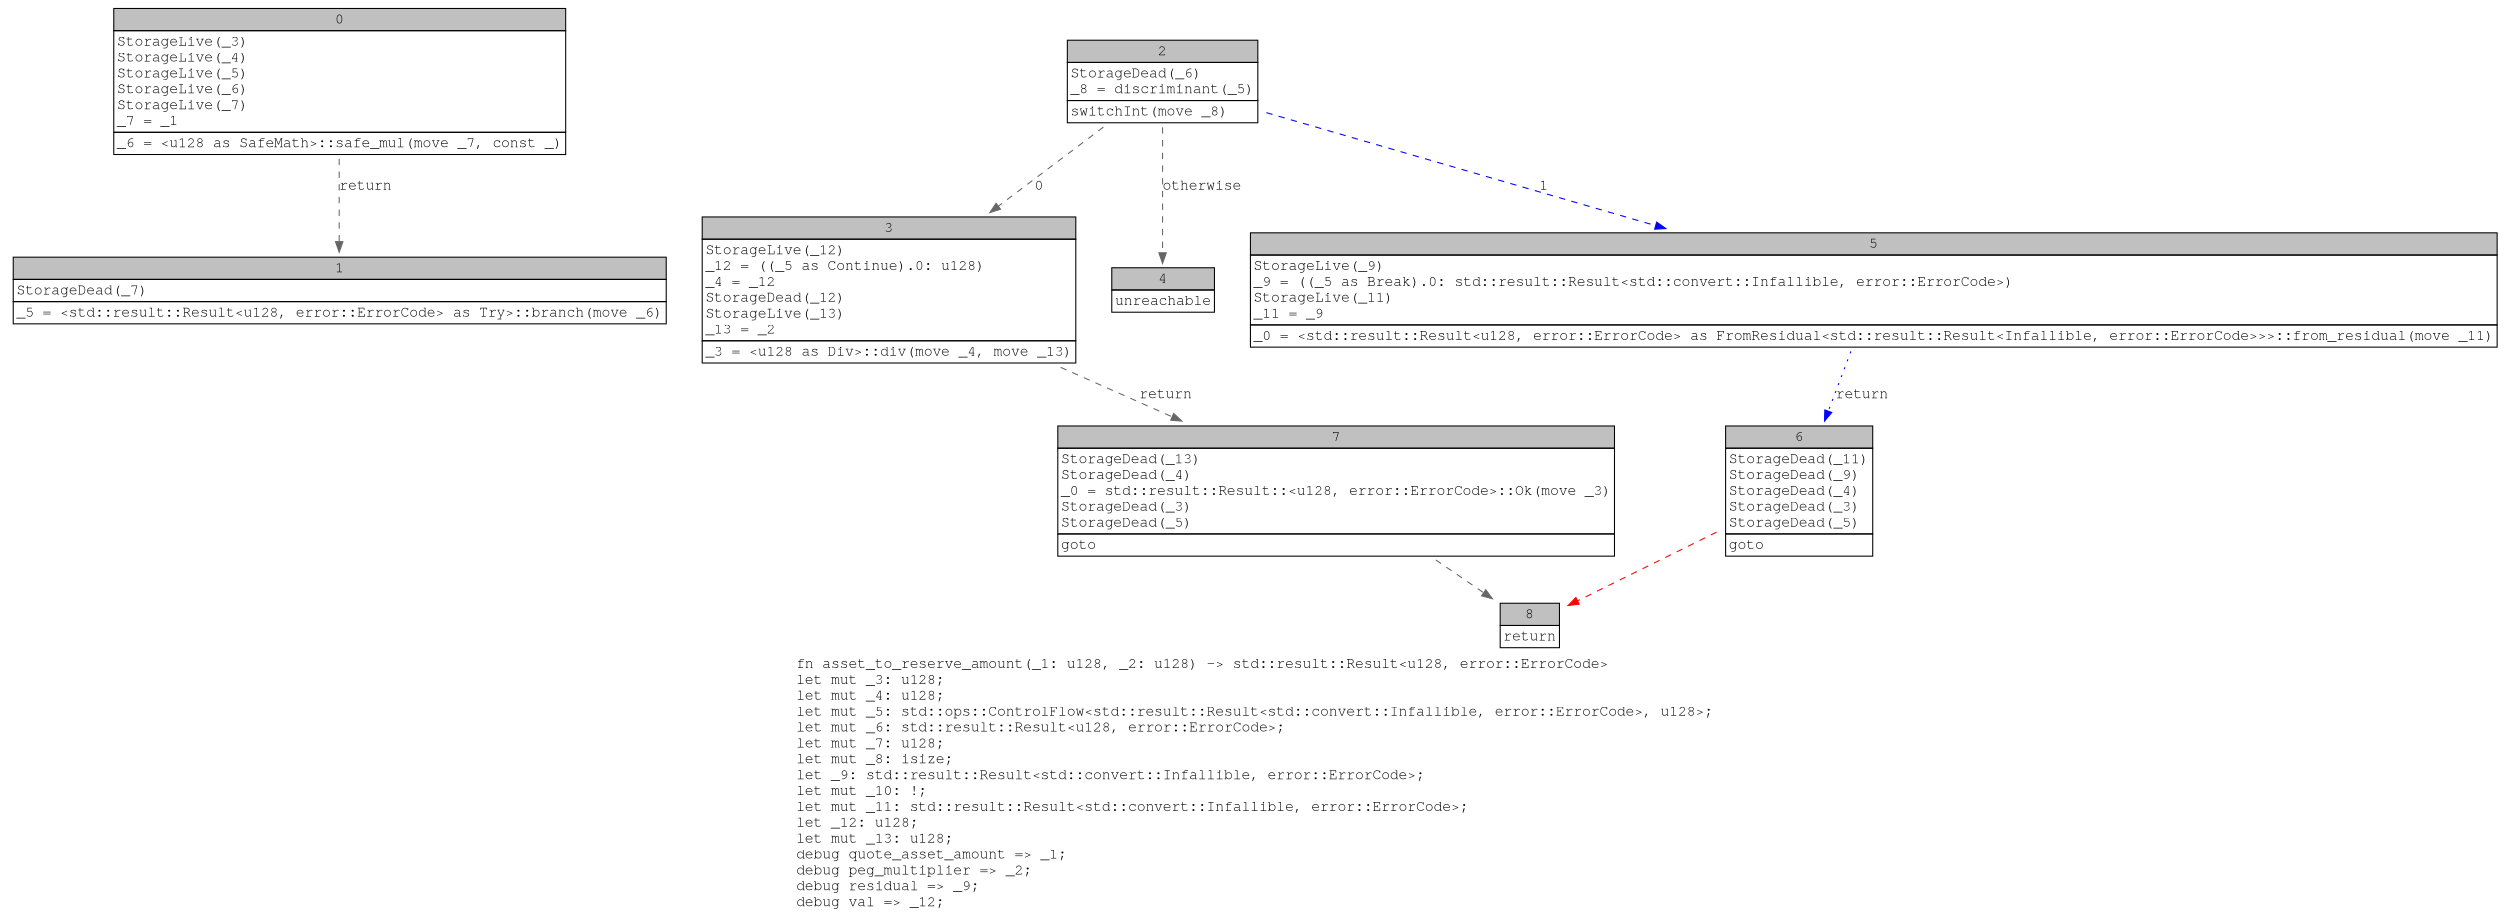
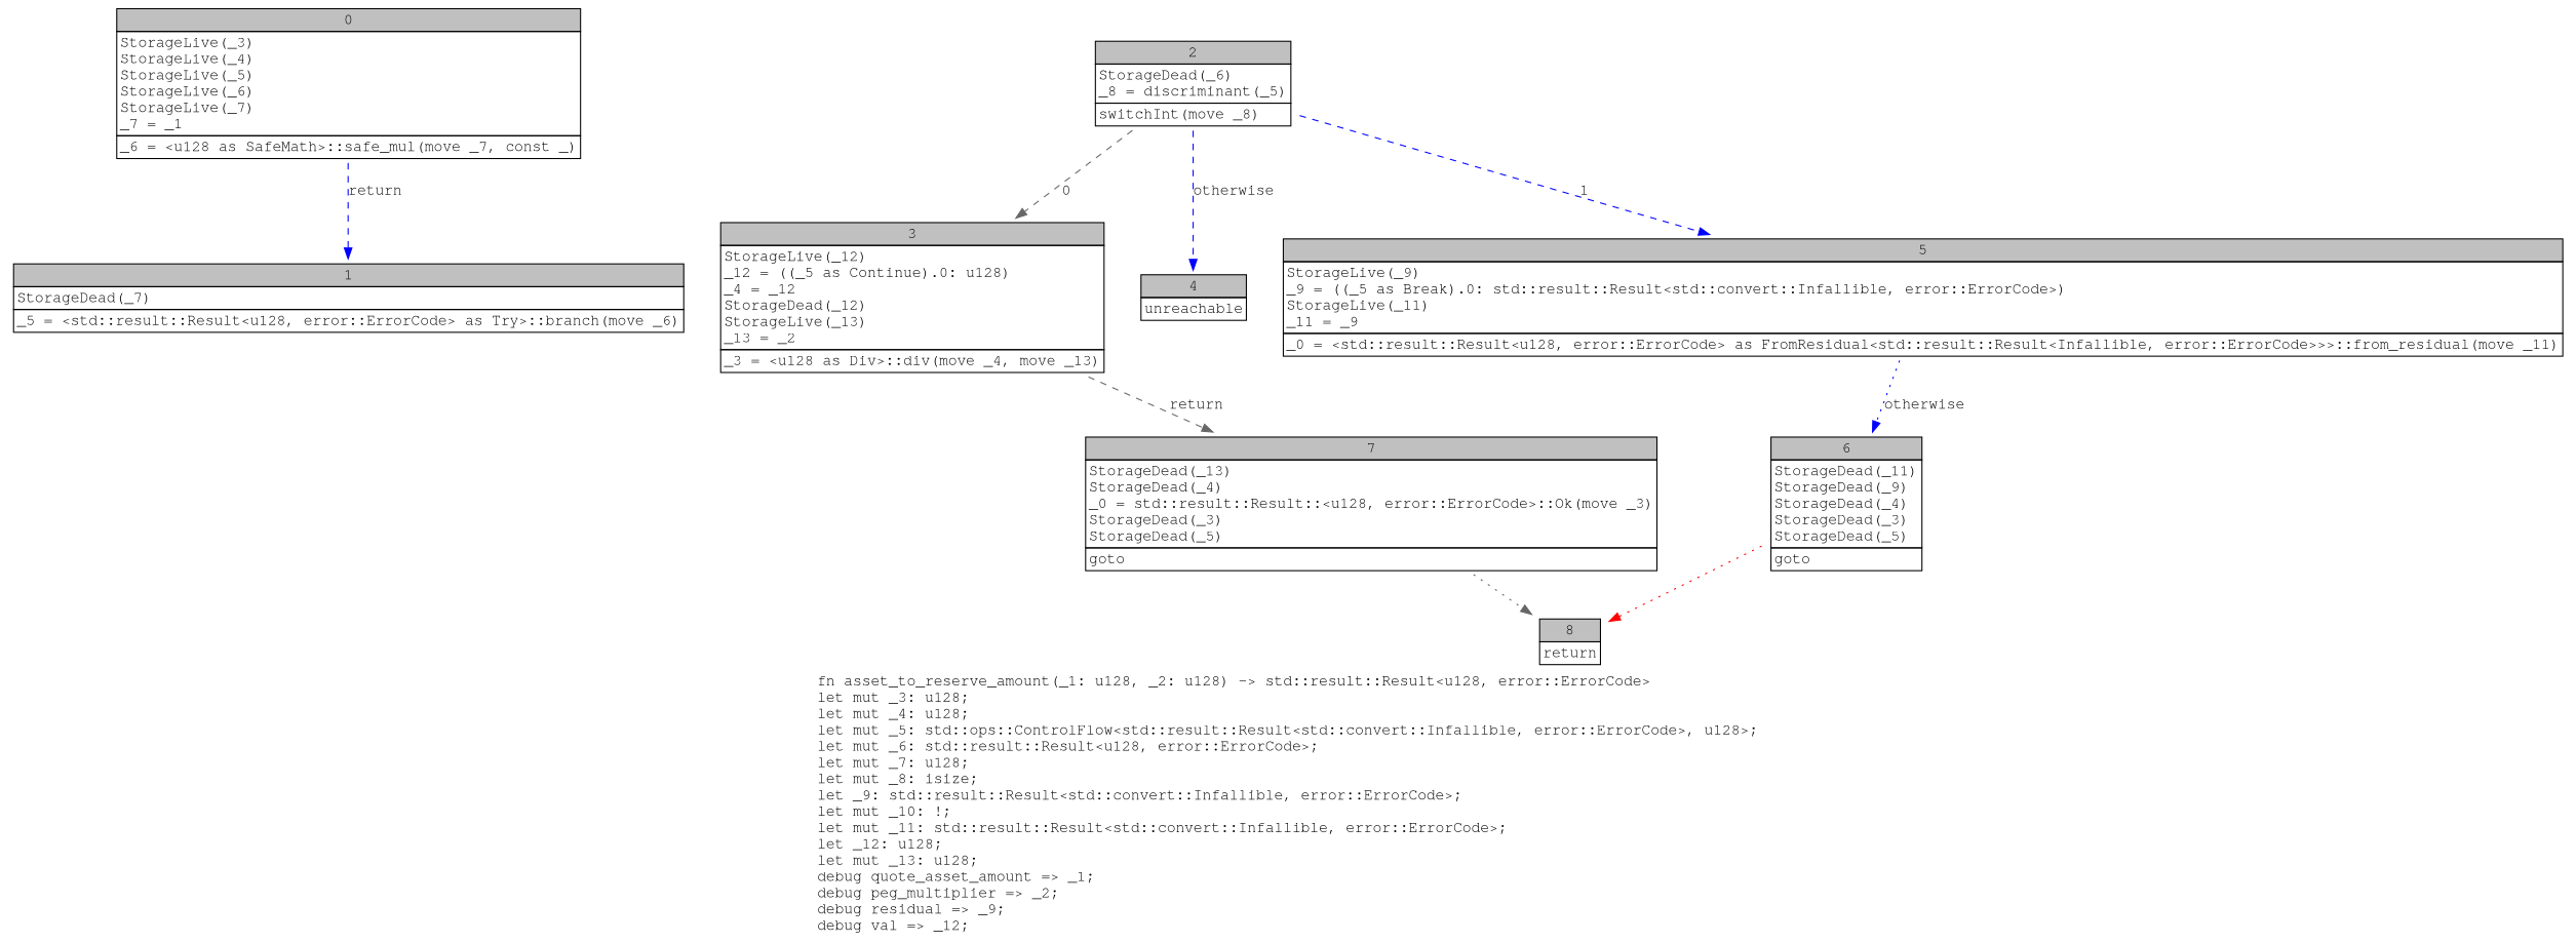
  digraph {
    fontname="Courier, monospace"
    label=<fn asset_to_reserve_amount(_1: u128, _2: u128) -&gt; std::result::Result&lt;u128, error::ErrorCode&gt;<br align="left"/>let mut _3: u128;<br align="left"/>let mut _4: u128;<br align="left"/>let mut _5: std::ops::ControlFlow&lt;std::result::Result&lt;std::convert::Infallible, error::ErrorCode&gt;, u128&gt;;<br align="left"/>let mut _6: std::result::Result&lt;u128, error::ErrorCode&gt;;<br align="left"/>let mut _7: u128;<br align="left"/>let mut _8: isize;<br align="left"/>let _9: std::result::Result&lt;std::convert::Infallible, error::ErrorCode&gt;;<br align="left"/>let mut _10: !;<br align="left"/>let mut _11: std::result::Result&lt;std::convert::Infallible, error::ErrorCode&gt;;<br align="left"/>let _12: u128;<br align="left"/>let mut _13: u128;<br align="left"/>debug quote_asset_amount =&gt; _1;<br align="left"/>debug peg_multiplier =&gt; _2;<br align="left"/>debug residual =&gt; _9;<br align="left"/>debug val =&gt; _12;<br align="left"/>>
    node [fontname="Courier, monospace" shape=none]
    edge [color=blue fontname="Courier, monospace" style=dashed]
    n1 [label=<<table border="0" cellborder="1" cellspacing="0"><tr><td bgcolor="gray" align="center" colspan="1">0</td></tr><tr><td align="left" balign="left">StorageLive(_3)<br/>StorageLive(_4)<br/>StorageLive(_5)<br/>StorageLive(_6)<br/>StorageLive(_7)<br/>_7 = _1<br/></td></tr><tr><td align="left">_6 = &lt;u128 as SafeMath&gt;::safe_mul(move _7, const _)</td></tr></table>>]
    n2 [label=<<table border="0" cellborder="1" cellspacing="0"><tr><td bgcolor="gray" align="center" colspan="1">1</td></tr><tr><td align="left" balign="left">StorageDead(_7)<br/></td></tr><tr><td align="left">_5 = &lt;std::result::Result&lt;u128, error::ErrorCode&gt; as Try&gt;::branch(move _6)</td></tr></table>>]
    n3 [label=<<table border="0" cellborder="1" cellspacing="0"><tr><td bgcolor="gray" align="center" colspan="1">2</td></tr><tr><td align="left" balign="left">StorageDead(_6)<br/>_8 = discriminant(_5)<br/></td></tr><tr><td align="left">switchInt(move _8)</td></tr></table>>]
    n4 [label=<<table border="0" cellborder="1" cellspacing="0"><tr><td bgcolor="gray" align="center" colspan="1">3</td></tr><tr><td align="left" balign="left">StorageLive(_12)<br/>_12 = ((_5 as Continue).0: u128)<br/>_4 = _12<br/>StorageDead(_12)<br/>StorageLive(_13)<br/>_13 = _2<br/></td></tr><tr><td align="left">_3 = &lt;u128 as Div&gt;::div(move _4, move _13)</td></tr></table>>]
    n5 [label=<<table border="0" cellborder="1" cellspacing="0"><tr><td bgcolor="gray" align="center" colspan="1">4</td></tr><tr><td align="left">unreachable</td></tr></table>>]
    n6 [label=<<table border="0" cellborder="1" cellspacing="0"><tr><td bgcolor="gray" align="center" colspan="1">5</td></tr><tr><td align="left" balign="left">StorageLive(_9)<br/>_9 = ((_5 as Break).0: std::result::Result&lt;std::convert::Infallible, error::ErrorCode&gt;)<br/>StorageLive(_11)<br/>_11 = _9<br/></td></tr><tr><td align="left">_0 = &lt;std::result::Result&lt;u128, error::ErrorCode&gt; as FromResidual&lt;std::result::Result&lt;Infallible, error::ErrorCode&gt;&gt;&gt;::from_residual(move _11)</td></tr></table>>]
    n7 [label=<<table border="0" cellborder="1" cellspacing="0"><tr><td bgcolor="gray" align="center" colspan="1">7</td></tr><tr><td align="left" balign="left">StorageDead(_13)<br/>StorageDead(_4)<br/>_0 = std::result::Result::&lt;u128, error::ErrorCode&gt;::Ok(move _3)<br/>StorageDead(_3)<br/>StorageDead(_5)<br/></td></tr><tr><td align="left">goto</td></tr></table>>]
    n8 [label=<<table border="0" cellborder="1" cellspacing="0"><tr><td bgcolor="gray" align="center" colspan="1">6</td></tr><tr><td align="left" balign="left">StorageDead(_11)<br/>StorageDead(_9)<br/>StorageDead(_4)<br/>StorageDead(_3)<br/>StorageDead(_5)<br/></td></tr><tr><td align="left">goto</td></tr></table>>]
    n9 [label=<<table border="0" cellborder="1" cellspacing="0"><tr><td bgcolor="gray" align="center" colspan="1">8</td></tr><tr><td align="left">return</td></tr></table>>]
-   n1 -> n2 [color=gray40 label=return]
+   n1 -> n2 [label=return]
    n3 -> n4 [color=gray40 label=0]
-   n3 -> n5 [color=gray40 label=otherwise]
+   n3 -> n5 [label=otherwise]
    n3 -> n6 [label=1]
    n4 -> n7 [color=gray40 label=return]
-   n6 -> n8 [label=return style=dotted]
-   n7 -> n9 [color=gray40]
-   n8 -> n9 [color=red]
+   n6 -> n8 [label=otherwise style=dotted]
+   n7 -> n9 [color=gray40 style=dotted]
+   n8 -> n9 [color=red style=dotted]
  }
